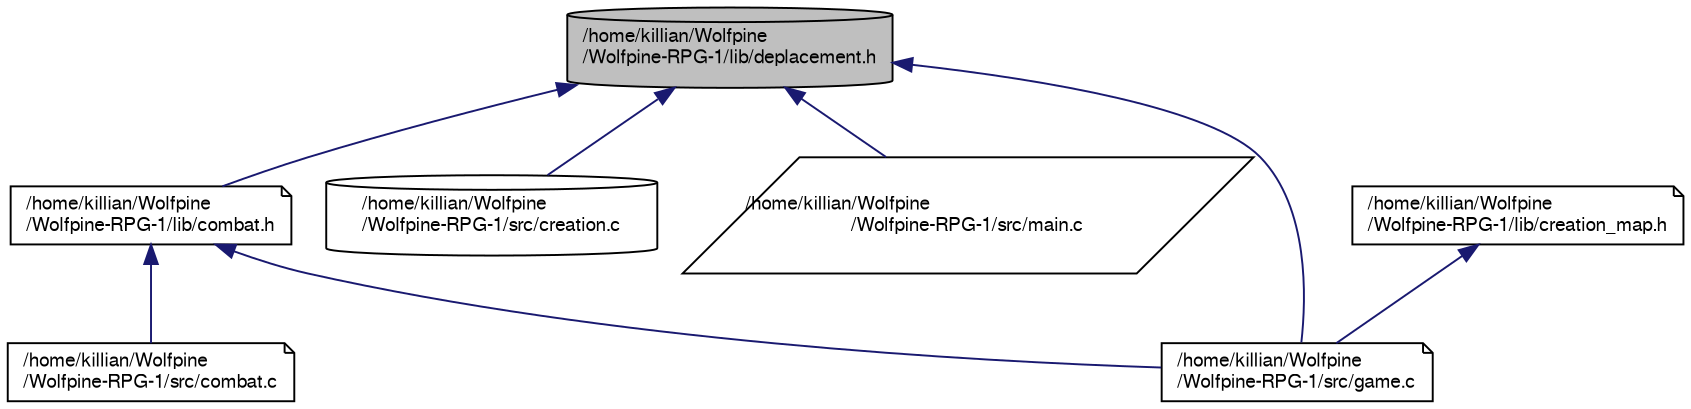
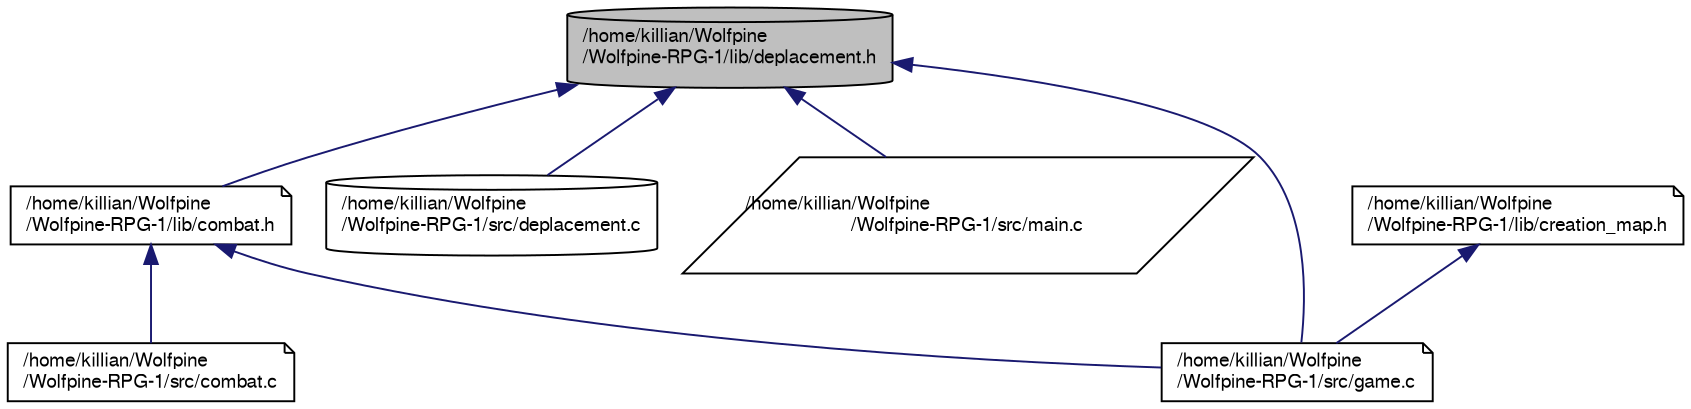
  digraph {
    node [color=black fillcolor=white fontname=FreeSans fontsize=10 shape=note style=filled]
    edge [color=midnightblue dir=back fontname=FreeSans fontsize=10 labelfontname=FreeSans labelfontsize=10 style=solid]
    n1 [fillcolor=grey75 fontcolor=black height=0.2 label="/home/killian/Wolfpine\l/Wolfpine-RPG-1/lib/deplacement.h" shape=cylinder width=0.4]
    n2 [height=0.2 label="/home/killian/Wolfpine\l/Wolfpine-RPG-1/lib/combat.h" width=0.4]
    n3 [height=0.2 label="/home/killian/Wolfpine\l/Wolfpine-RPG-1/src/game.c" width=0.4]
-   n4 [height=0.2 label="/home/killian/Wolfpine\l/Wolfpine-RPG-1/src/creation.c" shape=cylinder width=0.4]
+   n4 [height=0.2 label="/home/killian/Wolfpine\l/Wolfpine-RPG-1/src/deplacement.c" shape=cylinder width=0.4]
    n5 [height=0.2 label="/home/killian/Wolfpine\l/Wolfpine-RPG-1/src/main.c" shape=parallelogram width=0.4]
    n6 [height=0.2 label="/home/killian/Wolfpine\l/Wolfpine-RPG-1/src/combat.c" width=0.4]
    n7 [height=0.2 label="/home/killian/Wolfpine\l/Wolfpine-RPG-1/lib/creation_map.h" width=0.4]
    n1 -> n2
    n1 -> n3
    n1 -> n4
    n1 -> n5
    n2 -> n3
    n2 -> n6
    n7 -> n3
  }
